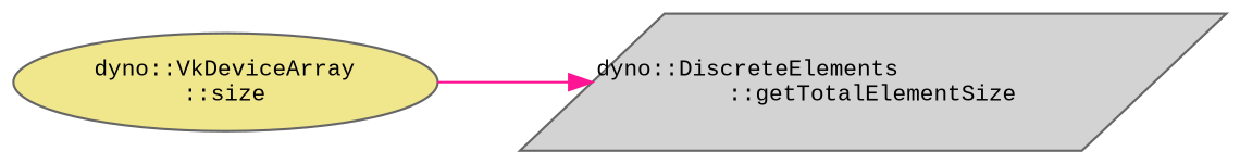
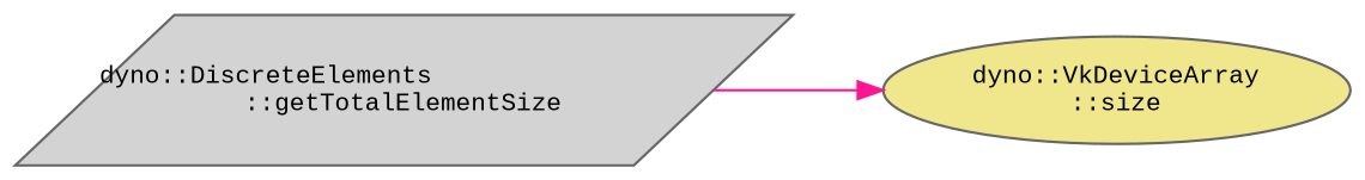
  digraph {
    rankdir=LR
    fontname="Liberation Mono"
    node [fontname="Liberation Mono" fontsize=10 style=filled]
    n1 [color=gray40 fillcolor=lightgrey fontcolor=black height=0.2 label="dyno::DiscreteElements\l::getTotalElementSize" shape=parallelogram width=0.4]
    n2 [color=grey40 fillcolor=khaki height=0.2 label="dyno::VkDeviceArray\l::size" shape=ellipse width=0.4]
-   n2 -> n1 [color=deeppink fontname="Liberation Mono" fontsize=10 labelfontname=Helvetica labelfontsize=10 style=solid]
+   n1 -> n2 [color=deeppink fontname="Liberation Mono" fontsize=10 labelfontname=Helvetica labelfontsize=10 style=solid]
  }
